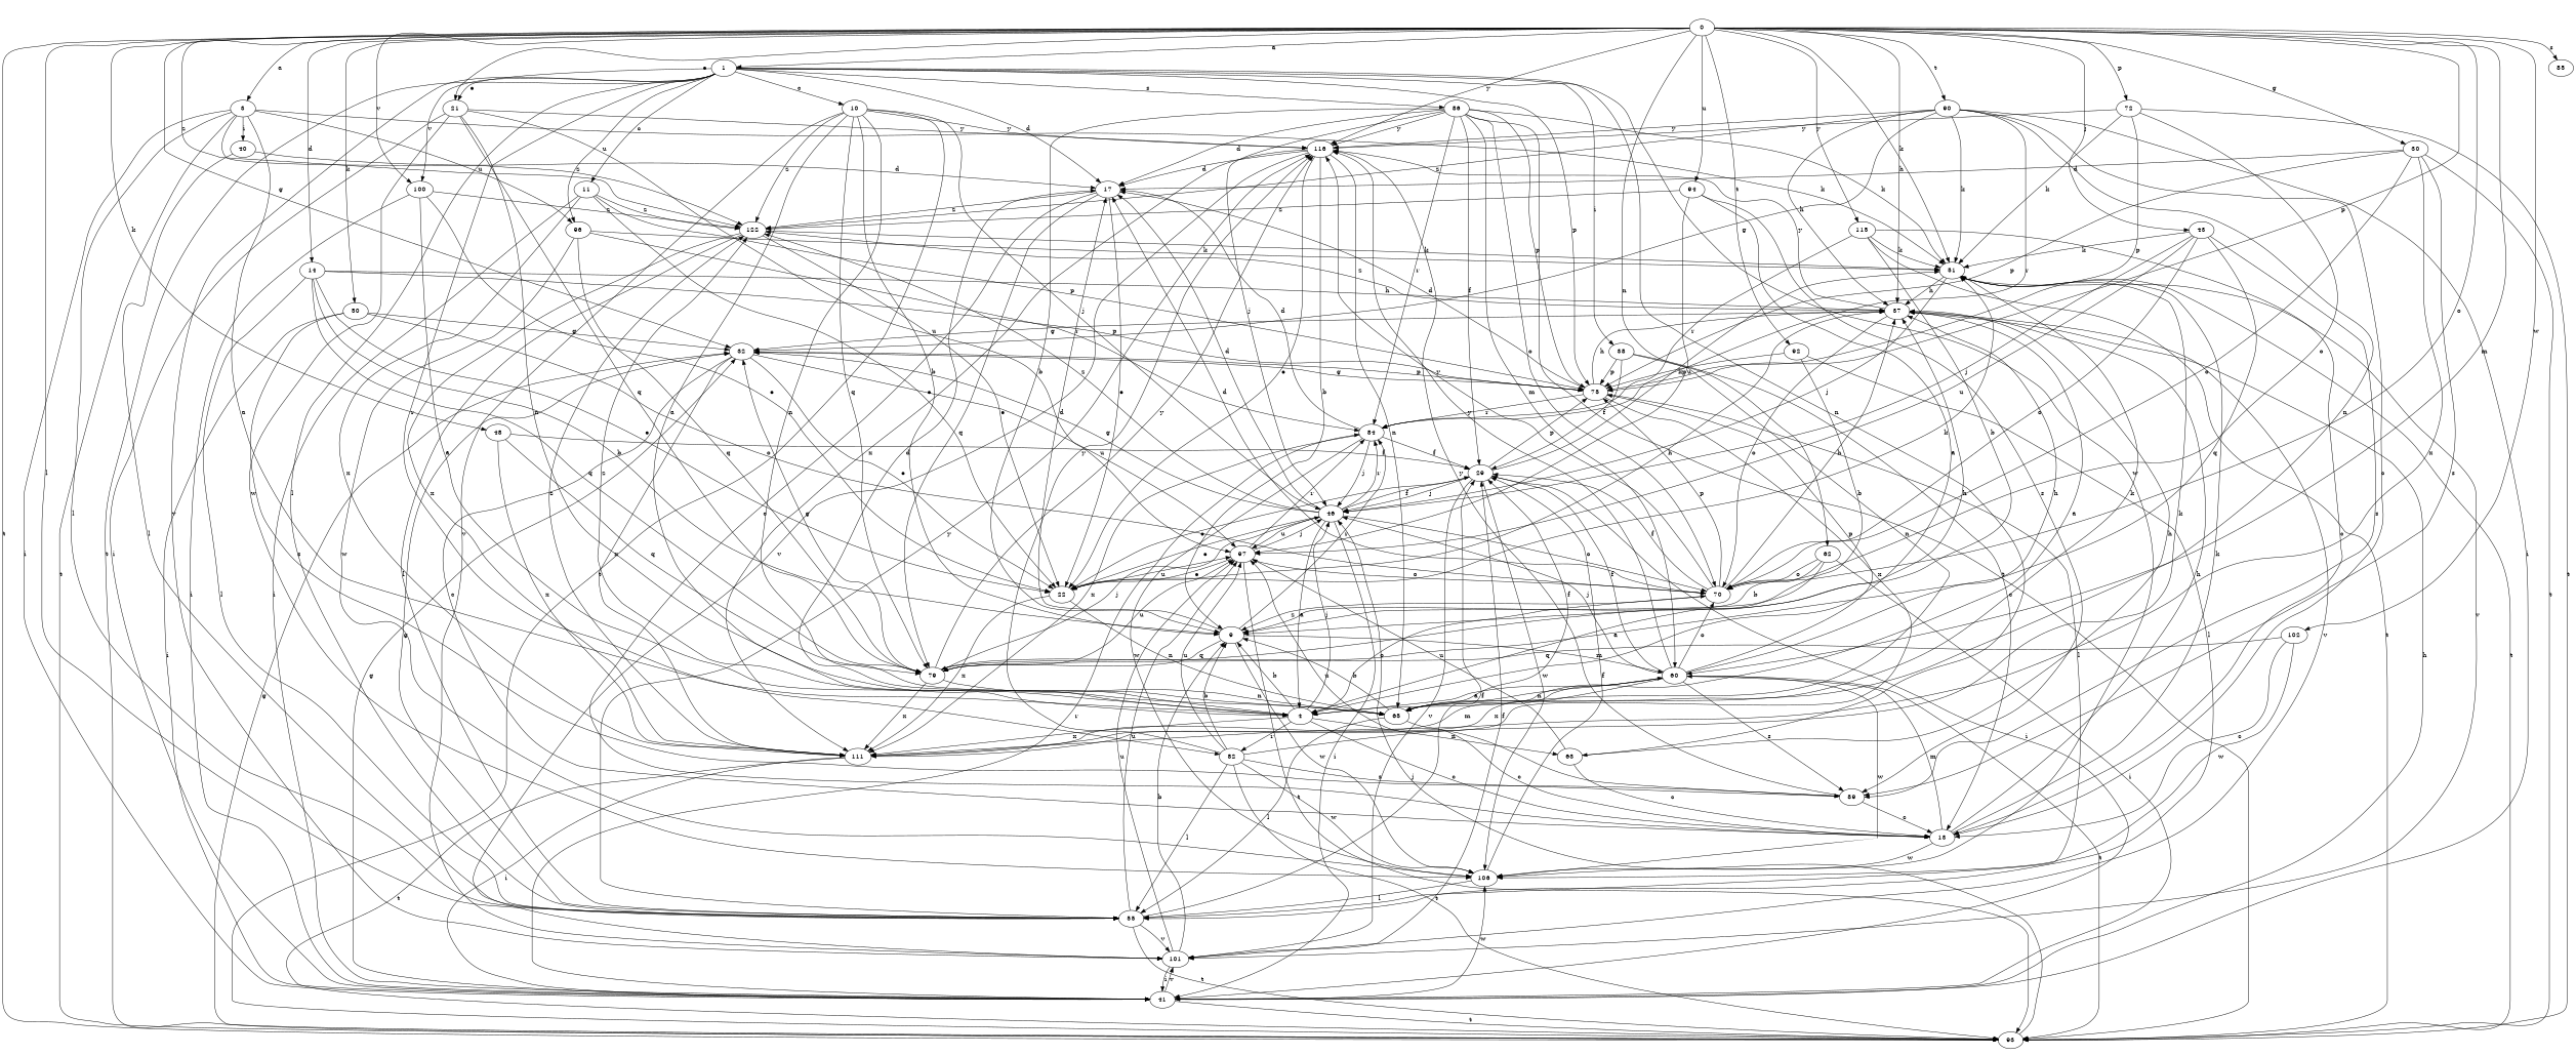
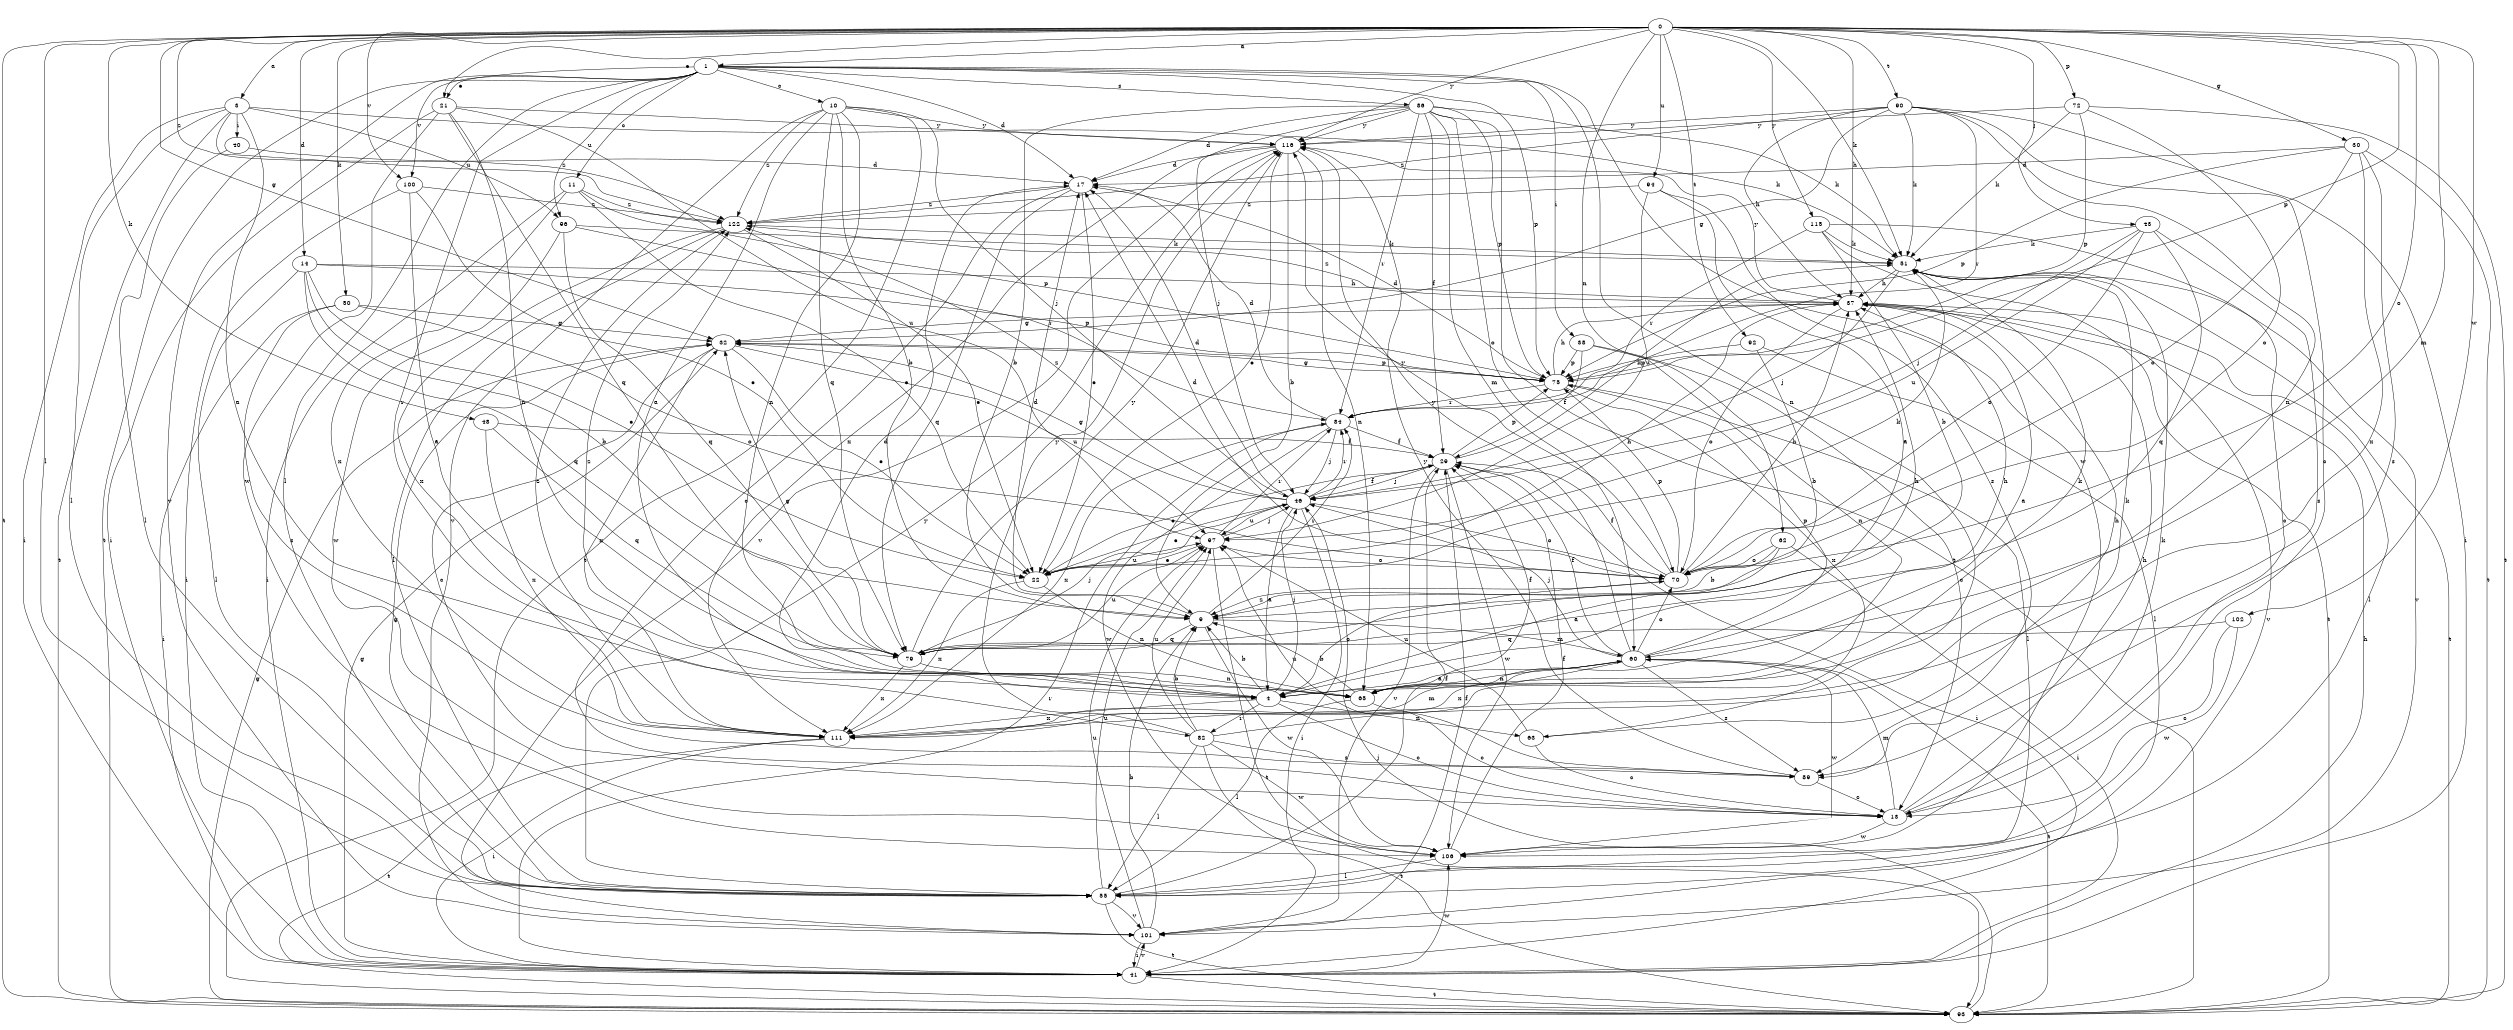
  strict digraph {
    0
    1
    3
    14
    21
    30
    32
    37
    43
    48
    50
    51
    55
    60
    62
    70
    72
    75
-   85
    90
    92
    93
    94
    100
    102
    115
    116
    122
    10
    11
    17
    38
    63
    82
    86
    96
    101
    106
    4
    40
    41
    9
    79
    22
    65
    97
    111
    89
    13
    46
    n51 [label=29]
    84
    0 -> 1 [label=a]
    0 -> 3 [label=a]
    0 -> 14 [label=d]
    0 -> 21 [label=e]
    0 -> 30 [label=g]
    0 -> 32 [label=g]
    0 -> 37 [label=h]
    0 -> 43 [label=j]
    0 -> 48 [label=k]
    0 -> 50 [label=k]
    0 -> 51 [label=k]
    0 -> 55 [label=l]
    0 -> 60 [label=m]
    0 -> 62 [label=n]
    0 -> 70 [label=o]
    0 -> 72 [label=p]
    0 -> 75 [label=p]
-   0 -> 85 [label=s]
    0 -> 90 [label=t]
    0 -> 92 [label=t]
    0 -> 93 [label=t]
    0 -> 94 [label=u]
    0 -> 100 [label=v]
    0 -> 102 [label=w]
    0 -> 115 [label=y]
    0 -> 116 [label=y]
    0 -> 122 [label=z]
    1 -> 21 [label=e]
    1 -> 55 [label=l]
    1 -> 75 [label=p]
    1 -> 93 [label=t]
    1 -> 100 [label=v]
    1 -> 10 [label=c]
    1 -> 11 [label=c]
    1 -> 17 [label=d]
    1 -> 38 [label=i]
    1 -> 63 [label=n]
    1 -> 82 [label=r]
    1 -> 86 [label=s]
    1 -> 96 [label=u]
    1 -> 101 [label=v]
    1 -> 106 [label=w]
    3 -> 51 [label=k]
    3 -> 55 [label=l]
    3 -> 93 [label=t]
    3 -> 122 [label=z]
    3 -> 96 [label=u]
    3 -> 4 [label=a]
    3 -> 40 [label=i]
    3 -> 41 [label=i]
    14 -> 37 [label=h]
    14 -> 55 [label=l]
    14 -> 75 [label=p]
    14 -> 9 [label=b]
    14 -> 79 [label=q]
    14 -> 22 [label=e]
    21 -> 116 [label=y]
    21 -> 106 [label=w]
    21 -> 41 [label=i]
    21 -> 79 [label=q]
    21 -> 65 [label=n]
    21 -> 97 [label=u]
    30 -> 70 [label=o]
    30 -> 75 [label=p]
    30 -> 93 [label=t]
    30 -> 17 [label=d]
    30 -> 111 [label=x]
    30 -> 89 [label=s]
    32 -> 75 [label=p]
    32 -> 22 [label=e]
    32 -> 97 [label=u]
    32 -> 111 [label=x]
    32 -> 13 [label=c]
    37 -> 32 [label=g]
+   37 -> 55 [label=l]
    37 -> 70 [label=o]
    37 -> 116 [label=y]
    37 -> 122 [label=z]
    37 -> 101 [label=v]
    37 -> 4 [label=a]
    43 -> 51 [label=k]
    43 -> 70 [label=o]
    43 -> 79 [label=q]
    43 -> 97 [label=u]
    43 -> 89 [label=s]
    43 -> 46 [label=j]
    48 -> 79 [label=q]
    48 -> 111 [label=x]
    48 -> n51 [label=f]
    50 -> 32 [label=g]
    50 -> 70 [label=o]
    50 -> 41 [label=i]
    50 -> 89 [label=s]
    51 -> 37 [label=h]
    51 -> 93 [label=t]
    51 -> 101 [label=v]
    51 -> 46 [label=j]
    55 -> 32 [label=g]
    55 -> 93 [label=t]
    55 -> 116 [label=y]
    55 -> 101 [label=v]
    55 -> 97 [label=u]
    55 -> n51 [label=f]
    60 -> 37 [label=h]
    60 -> 70 [label=o]
    60 -> 75 [label=p]
    60 -> 93 [label=t]
    60 -> 116 [label=y]
    60 -> 106 [label=w]
    60 -> 4 [label=a]
    60 -> 65 [label=n]
    60 -> 111 [label=x]
    60 -> 89 [label=s]
    60 -> 46 [label=j]
    60 -> n51 [label=f]
    62 -> 70 [label=o]
    62 -> 4 [label=a]
    62 -> 41 [label=i]
    62 -> 9 [label=b]
    70 -> 37 [label=h]
    70 -> 75 [label=p]
    70 -> 116 [label=y]
    70 -> 17 [label=d]
    70 -> 9 [label=z]
    70 -> n51 [label=f]
    72 -> 51 [label=k]
    72 -> 70 [label=o]
    72 -> 75 [label=p]
    72 -> 93 [label=t]
    72 -> 116 [label=y]
    75 -> 32 [label=g]
    75 -> 37 [label=h]
    75 -> 55 [label=l]
    75 -> 17 [label=d]
    75 -> 111 [label=x]
    75 -> 84 [label=r]
    90 -> 32 [label=g]
    90 -> 37 [label=h]
    90 -> 51 [label=k]
    90 -> 116 [label=y]
    90 -> 122 [label=z]
    90 -> 41 [label=i]
    90 -> 65 [label=n]
    90 -> 13 [label=c]
    90 -> 84 [label=r]
    92 -> 55 [label=l]
    92 -> 75 [label=p]
    92 -> 9 [label=b]
    93 -> 32 [label=g]
    93 -> 46 [label=j]
    94 -> 122 [label=z]
    94 -> 4 [label=a]
    94 -> 97 [label=u]
    94 -> 89 [label=s]
    100 -> 122 [label=z]
    100 -> 4 [label=a]
    100 -> 41 [label=i]
    100 -> 22 [label=e]
    102 -> 106 [label=w]
    102 -> 79 [label=q]
    102 -> 13 [label=c]
    115 -> 51 [label=k]
    115 -> 93 [label=t]
    115 -> 9 [label=b]
    115 -> 13 [label=c]
    115 -> 84 [label=r]
    116 -> 17 [label=d]
    116 -> 101 [label=v]
    116 -> 9 [label=b]
    116 -> 22 [label=e]
    116 -> 65 [label=n]
    116 -> 111 [label=x]
    122 -> 51 [label=k]
    122 -> 55 [label=l]
    122 -> 22 [label=e]
    122 -> 111 [label=x]
    10 -> 93 [label=t]
    10 -> 116 [label=y]
    10 -> 122 [label=z]
    10 -> 101 [label=v]
    10 -> 4 [label=a]
    10 -> 9 [label=b]
    10 -> 79 [label=q]
    10 -> 65 [label=n]
    10 -> 46 [label=j]
    11 -> 75 [label=p]
    11 -> 122 [label=z]
    11 -> 41 [label=i]
    11 -> 22 [label=e]
    11 -> 111 [label=x]
    17 -> 122 [label=z]
    17 -> 79 [label=q]
    17 -> 22 [label=e]
    17 -> 13 [label=c]
    38 -> 75 [label=p]
    38 -> 65 [label=n]
    38 -> 13 [label=c]
    38 -> n51 [label=f]
    63 -> 37 [label=h]
    63 -> 97 [label=u]
    63 -> 13 [label=c]
    82 -> 51 [label=k]
    82 -> 55 [label=l]
    82 -> 93 [label=t]
    82 -> 116 [label=y]
    82 -> 106 [label=w]
    82 -> 9 [label=b]
    82 -> 97 [label=u]
    82 -> 89 [label=s]
    86 -> 51 [label=k]
    86 -> 60 [label=m]
    86 -> 70 [label=o]
    86 -> 75 [label=p]
    86 -> 93 [label=t]
    86 -> 116 [label=y]
    86 -> 17 [label=d]
    86 -> 9 [label=b]
    86 -> 46 [label=j]
    86 -> n51 [label=f]
    86 -> 84 [label=r]
    96 -> 51 [label=k]
    96 -> 106 [label=w]
    96 -> 79 [label=q]
    96 -> 84 [label=r]
    101 -> 41 [label=i]
    101 -> 9 [label=b]
    101 -> 97 [label=u]
    101 -> n51 [label=f]
    106 -> 55 [label=l]
    106 -> n51 [label=f]
    4 -> 70 [label=o]
    4 -> 122 [label=z]
    4 -> 17 [label=d]
    4 -> 63 [label=n]
    4 -> 82 [label=r]
    4 -> 9 [label=b]
    4 -> 111 [label=x]
    4 -> 13 [label=c]
    4 -> 46 [label=j]
    40 -> 55 [label=l]
    40 -> 17 [label=d]
    41 -> 32 [label=g]
    41 -> 37 [label=h]
    41 -> 93 [label=t]
    41 -> 101 [label=v]
    41 -> 106 [label=w]
    41 -> 84 [label=r]
    9 -> 60 [label=m]
    9 -> 17 [label=d]
    9 -> 106 [label=w]
    9 -> 79 [label=q]
    9 -> 84 [label=r]
    79 -> 32 [label=g]
    79 -> 37 [label=h]
    79 -> 116 [label=y]
    79 -> 65 [label=n]
    79 -> 97 [label=u]
    79 -> 111 [label=x]
    79 -> 46 [label=j]
    22 -> 37 [label=h]
    22 -> 51 [label=k]
    22 -> 65 [label=n]
    22 -> 97 [label=u]
    22 -> 111 [label=x]
    65 -> 51 [label=k]
    65 -> 55 [label=l]
    65 -> 9 [label=b]
    65 -> 13 [label=c]
    65 -> n51 [label=f]
    97 -> 70 [label=o]
    97 -> 93 [label=t]
    97 -> 22 [label=e]
    97 -> 46 [label=j]
    97 -> 84 [label=r]
    111 -> 60 [label=m]
    111 -> 93 [label=t]
    111 -> 122 [label=z]
    111 -> 41 [label=i]
    89 -> 116 [label=y]
    89 -> 97 [label=u]
    89 -> 13 [label=c]
    13 -> 37 [label=h]
    13 -> 51 [label=k]
    13 -> 60 [label=m]
    13 -> 106 [label=w]
    46 -> 32 [label=g]
    46 -> 70 [label=o]
    46 -> 122 [label=z]
    46 -> 17 [label=d]
    46 -> 4 [label=a]
    46 -> 41 [label=i]
    46 -> 22 [label=e]
    46 -> 97 [label=u]
    46 -> n51 [label=f]
    46 -> 84 [label=r]
    n51 -> 51 [label=k]
    n51 -> 75 [label=p]
    n51 -> 101 [label=v]
    n51 -> 106 [label=w]
    n51 -> 41 [label=i]
    n51 -> 22 [label=e]
    n51 -> 46 [label=j]
    84 -> 17 [label=d]
    84 -> 106 [label=w]
    84 -> 111 [label=x]
    84 -> 46 [label=j]
    84 -> n51 [label=f]
  }
